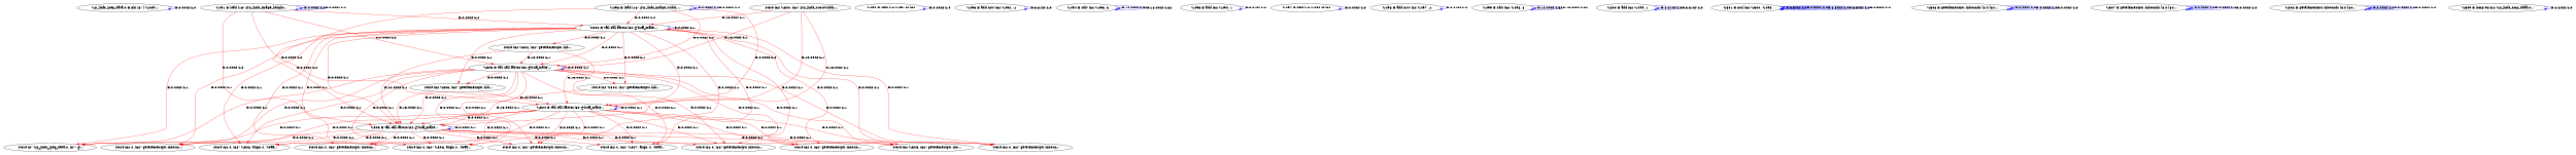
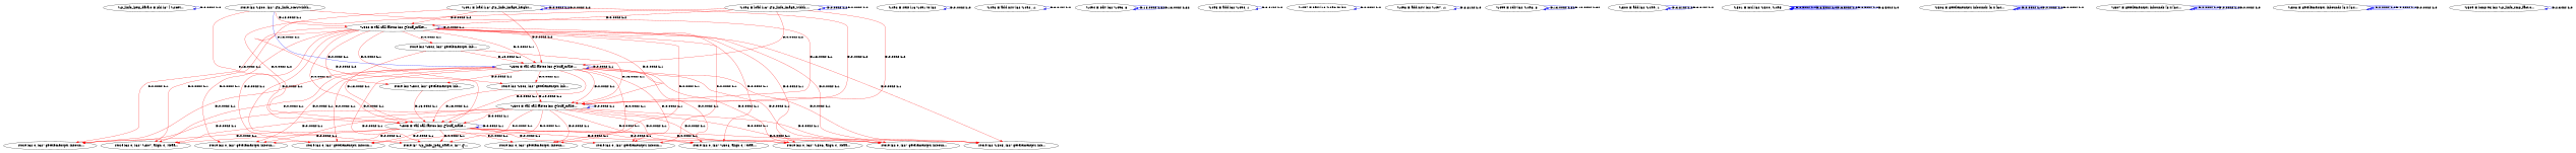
  digraph {
    edge [color=red]
    n1 [label="  %p_jinfo_jpeg_data.0 = phi i8* [ %scev..."]
    n2 [label="  %491 = load i16* @p_jinfo_image_height..."]
    n3 [label="  %502 = tail call fastcc i32 @huff_make..."]
    n4 [label="  %503 = tail call fastcc i32 @huff_make..."]
    n5 [label="  %504 = tail call fastcc i32 @huff_make..."]
    n6 [label="  %505 = tail call fastcc i32 @huff_make..."]
    n7 [label="  store i32 %502, i32* getelementptr inb..."]
    n8 [label="  store i32 %503, i32* getelementptr inb..."]
    n9 [label="  store i32 %504, i32* getelementptr inb..."]
    n10 [label="  store i32 %505, i32* getelementptr inb..."]
    n11 [label="  store i8* %p_jinfo_jpeg_data.0, i8** @..."]
    n12 [label="  store i32 0, i32* %506, align 4, !tbaa..."]
    n13 [label="  store i32 0, i32* %507, align 4, !tbaa..."]
    n14 [label="  store i32 0, i32* %508, align 4, !tbaa..."]
    n15 [label="  store i32 0, i32* getelementptr inboun..."]
    n16 [label="  store i32 0, i32* getelementptr inboun..."]
    n17 [label="  store i32 0, i32* getelementptr inboun..."]
    n18 [label="  store i32 0, i32* getelementptr inboun..."]
    n19 [label="  store i32 0, i32* getelementptr inboun..."]
    n20 [label="  store i32 0, i32* getelementptr inboun..."]
    n21 [label="  %492 = sext i16 %491 to i32"]
    n22 [label="  %493 = add nsw i32 %492, -1"]
    n23 [label="  %494 = sdiv i32 %493, 8"]
    n24 [label="  %495 = add i32 %494, 1"]
    n25 [label="  %496 = load i16* @p_jinfo_image_width,..."]
    n26 [label="  %497 = sext i16 %496 to i32"]
    n27 [label="  %498 = add nsw i32 %497, -1"]
    n28 [label="  %499 = sdiv i32 %498, 8"]
    n29 [label="  %500 = add i32 %499, 1"]
    n30 [label="  store i32 %500, i32* @p_jinfo_MCUWidth..."]
    n31 [label="  %501 = mul i32 %500, %495"]
    n32 [label="  %506 = getelementptr inbounds [3 x [64..."]
    n33 [label="  %507 = getelementptr inbounds [3 x [64..."]
    n34 [label="  %508 = getelementptr inbounds [3 x [64..."]
-   n35 [label="%509 = icmp eq i32 %p_jinfo_smp_tbaa.0..."]
+   n35 [label="  %509 = icmp eq i32 %p_jinfo_smp_fact.0..."]
    n1 -> n1 [color=blue label="D:0.00ns L:0"]
    n2 -> n2 [color=blue label="D:0.00ns L:2"]
    n2 -> n2 [color=blue label="D:0.00ns L:2"]
    n2 -> n3 [label="D:0.00ns L:2"]
    n2 -> n4 [label="D:0.00ns L:2"]
    n2 -> n5 [label="D:0.00ns L:2"]
    n2 -> n6 [label="D:0.00ns L:2"]
    n3 -> n3 [color=blue label="D:0.00ns L:1"]
    n3 -> n4 [label="D:0.00ns L:1"]
    n3 -> n5 [label="D:0.00ns L:1"]
    n3 -> n6 [label="D:0.00ns L:1"]
    n3 -> n7 [label="D:0.00ns L:1"]
    n3 -> n8 [label="D:0.00ns L:1"]
    n3 -> n9 [label="D:0.00ns L:1"]
    n3 -> n10 [label="D:0.00ns L:1"]
    n3 -> n11 [label="D:0.00ns L:1"]
    n3 -> n12 [label="D:0.00ns L:1"]
    n3 -> n13 [label="D:0.00ns L:1"]
    n3 -> n14 [label="D:0.00ns L:1"]
    n3 -> n15 [label="D:0.00ns L:1"]
    n3 -> n16 [label="D:0.00ns L:1"]
    n3 -> n17 [label="D:0.00ns L:1"]
    n3 -> n18 [label="D:0.00ns L:1"]
    n3 -> n19 [label="D:0.00ns L:1"]
    n3 -> n20 [label="D:0.00ns L:1"]
    n4 -> n4 [color=blue label="D:0.00ns L:1"]
+   n4 -> n5 [label="D:0.00ns L:1"]
    n4 -> n6 [label="D:0.00ns L:1"]
    n4 -> n8 [label="D:0.00ns L:1"]
    n4 -> n9 [label="D:0.00ns L:1"]
    n4 -> n10 [label="D:0.00ns L:1"]
    n4 -> n11 [label="D:0.00ns L:1"]
    n4 -> n12 [label="D:0.00ns L:1"]
    n4 -> n13 [label="D:0.00ns L:1"]
    n4 -> n14 [label="D:0.00ns L:1"]
    n4 -> n15 [label="D:0.00ns L:1"]
    n4 -> n16 [label="D:0.00ns L:1"]
    n4 -> n17 [label="D:0.00ns L:1"]
    n4 -> n18 [label="D:0.00ns L:1"]
    n4 -> n19 [label="D:0.00ns L:1"]
    n4 -> n20 [label="D:0.00ns L:1"]
    n5 -> n5 [color=blue label="D:0.00ns L:1"]
    n5 -> n6 [label="D:0.00ns L:1"]
    n5 -> n10 [label="D:0.00ns L:1"]
    n5 -> n11 [label="D:0.00ns L:1"]
    n5 -> n12 [label="D:0.00ns L:1"]
    n5 -> n13 [label="D:0.00ns L:1"]
    n5 -> n14 [label="D:0.00ns L:1"]
    n5 -> n15 [label="D:0.00ns L:1"]
    n5 -> n16 [label="D:0.00ns L:1"]
    n5 -> n17 [label="D:0.00ns L:1"]
    n5 -> n18 [label="D:0.00ns L:1"]
    n5 -> n19 [label="D:0.00ns L:1"]
    n5 -> n20 [label="D:0.00ns L:1"]
    n6 -> n6 [color=blue label="D:0.00ns L:1"]
    n6 -> n10 [label="D:0.00ns L:1"]
    n6 -> n11 [label="D:0.00ns L:1"]
    n6 -> n12 [label="D:0.00ns L:1"]
    n6 -> n13 [label="D:0.00ns L:1"]
    n6 -> n14 [label="D:0.00ns L:1"]
    n6 -> n15 [label="D:0.00ns L:1"]
    n6 -> n16 [label="D:0.00ns L:1"]
    n6 -> n17 [label="D:0.00ns L:1"]
    n6 -> n18 [label="D:0.00ns L:1"]
    n6 -> n19 [label="D:0.00ns L:1"]
    n6 -> n20 [label="D:0.00ns L:1"]
    n7 -> n4 [label="D:13.00ns L:1"]
    n7 -> n5 [label="D:13.00ns L:1"]
    n7 -> n6 [label="D:13.00ns L:1"]
    n8 -> n5 [label="D:13.00ns L:1"]
    n8 -> n6 [label="D:13.00ns L:1"]
    n9 -> n6 [label="D:13.00ns L:1"]
    n21 -> n21 [color=blue label="D:0.00ns L:0"]
    n22 -> n22 [color=blue label="D:3.81ns L:0"]
    n23 -> n23 [color=blue label="D:13.00ns L:32"]
    n23 -> n23 [color=blue label="D:13.00ns L:32"]
    n24 -> n24 [color=blue label="D:3.81ns L:0"]
    n25 -> n3 [label="D:0.00ns L:2"]
    n25 -> n4 [label="D:0.00ns L:2"]
    n25 -> n5 [label="D:0.00ns L:2"]
    n25 -> n6 [label="D:0.00ns L:2"]
    n25 -> n25 [color=blue label="D:0.00ns L:2"]
    n25 -> n25 [color=blue label="D:0.00ns L:2"]
    n26 -> n26 [color=blue label="D:0.00ns L:0"]
    n27 -> n27 [color=blue label="D:3.81ns L:0"]
    n28 -> n28 [color=blue label="D:13.00ns L:32"]
    n28 -> n28 [color=blue label="D:13.00ns L:32"]
    n29 -> n29 [color=blue label="D:3.81ns L:0"]
    n29 -> n29 [color=blue label="D:3.81ns L:0"]
    n30 -> n3 [label="D:13.00ns L:1"]
-   n30 -> n4 [label="D:13.00ns L:1"]
+   n30 -> n4 [color=blue label="D:13.00ns L:1"]
    n30 -> n5 [label="D:13.00ns L:1"]
    n30 -> n6 [label="D:13.00ns L:1"]
    n31 -> n31 [color=blue label="D:6.50ns L:0"]
    n31 -> n31 [color=blue label="D:6.50ns L:0"]
    n31 -> n31 [color=blue label="D:6.50ns L:0"]
    n31 -> n31 [color=blue label="D:6.50ns L:0"]
    n31 -> n31 [color=blue label="D:6.50ns L:0"]
    n32 -> n32 [color=blue label="D:0.00ns L:0"]
    n32 -> n32 [color=blue label="D:0.00ns L:0"]
    n32 -> n32 [color=blue label="D:0.00ns L:0"]
    n33 -> n33 [color=blue label="D:0.00ns L:0"]
    n33 -> n33 [color=blue label="D:0.00ns L:0"]
    n33 -> n33 [color=blue label="D:0.00ns L:0"]
    n34 -> n34 [color=blue label="D:0.00ns L:0"]
    n34 -> n34 [color=blue label="D:0.00ns L:0"]
    n34 -> n34 [color=blue label="D:0.00ns L:0"]
    n35 -> n35 [color=blue label="D:2.34ns L:0"]
  }
